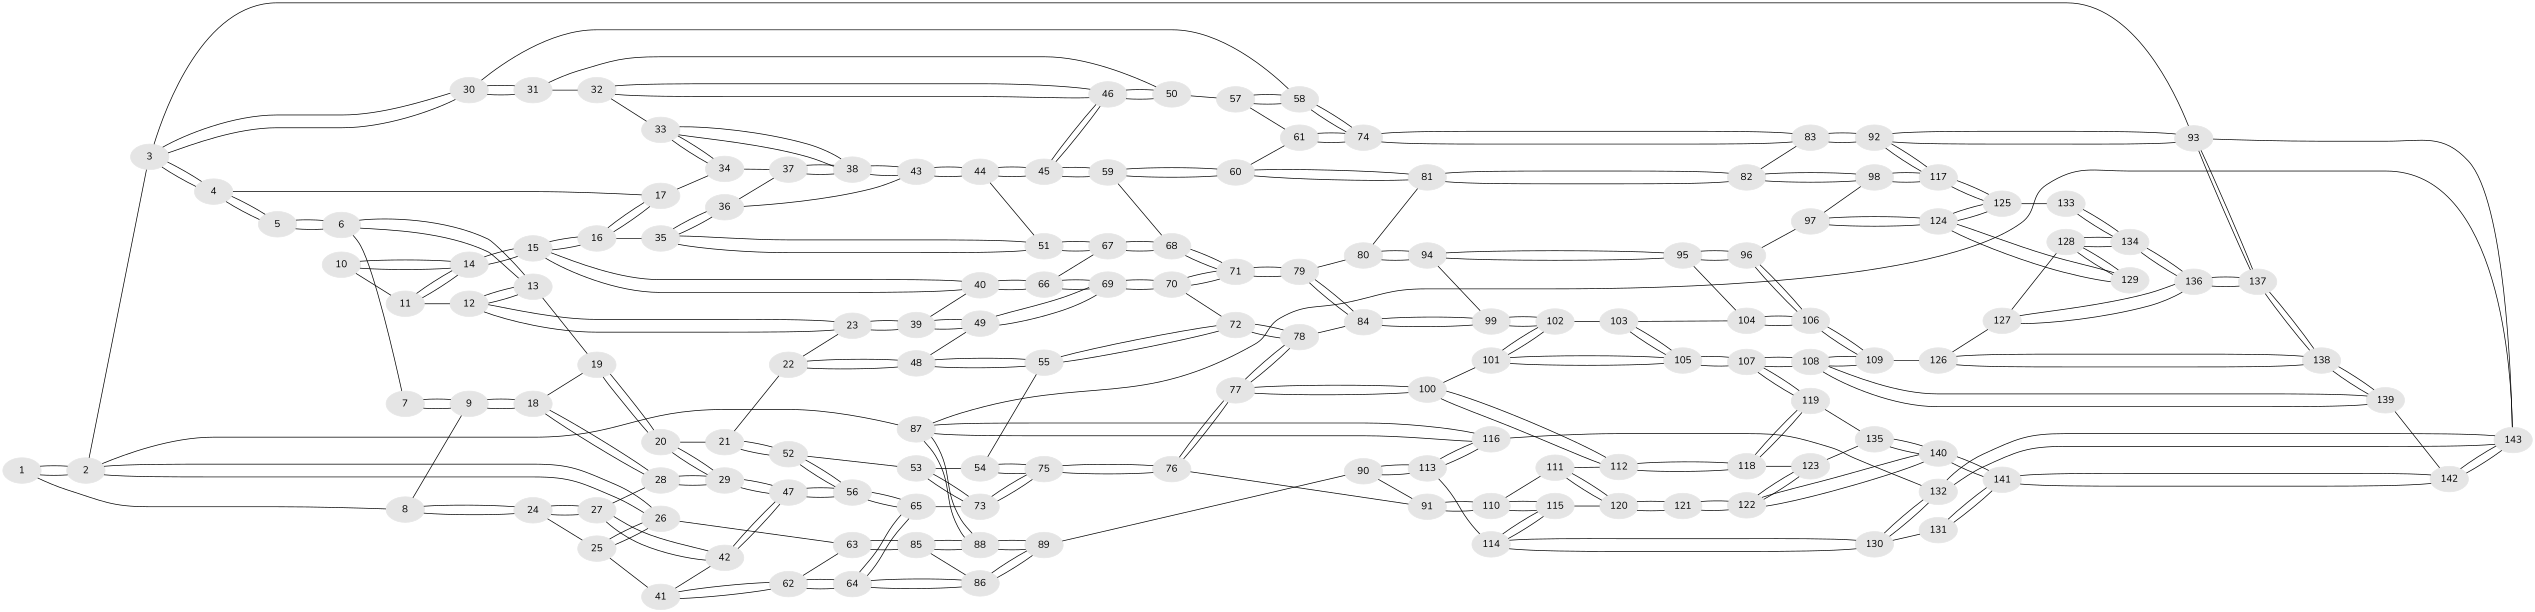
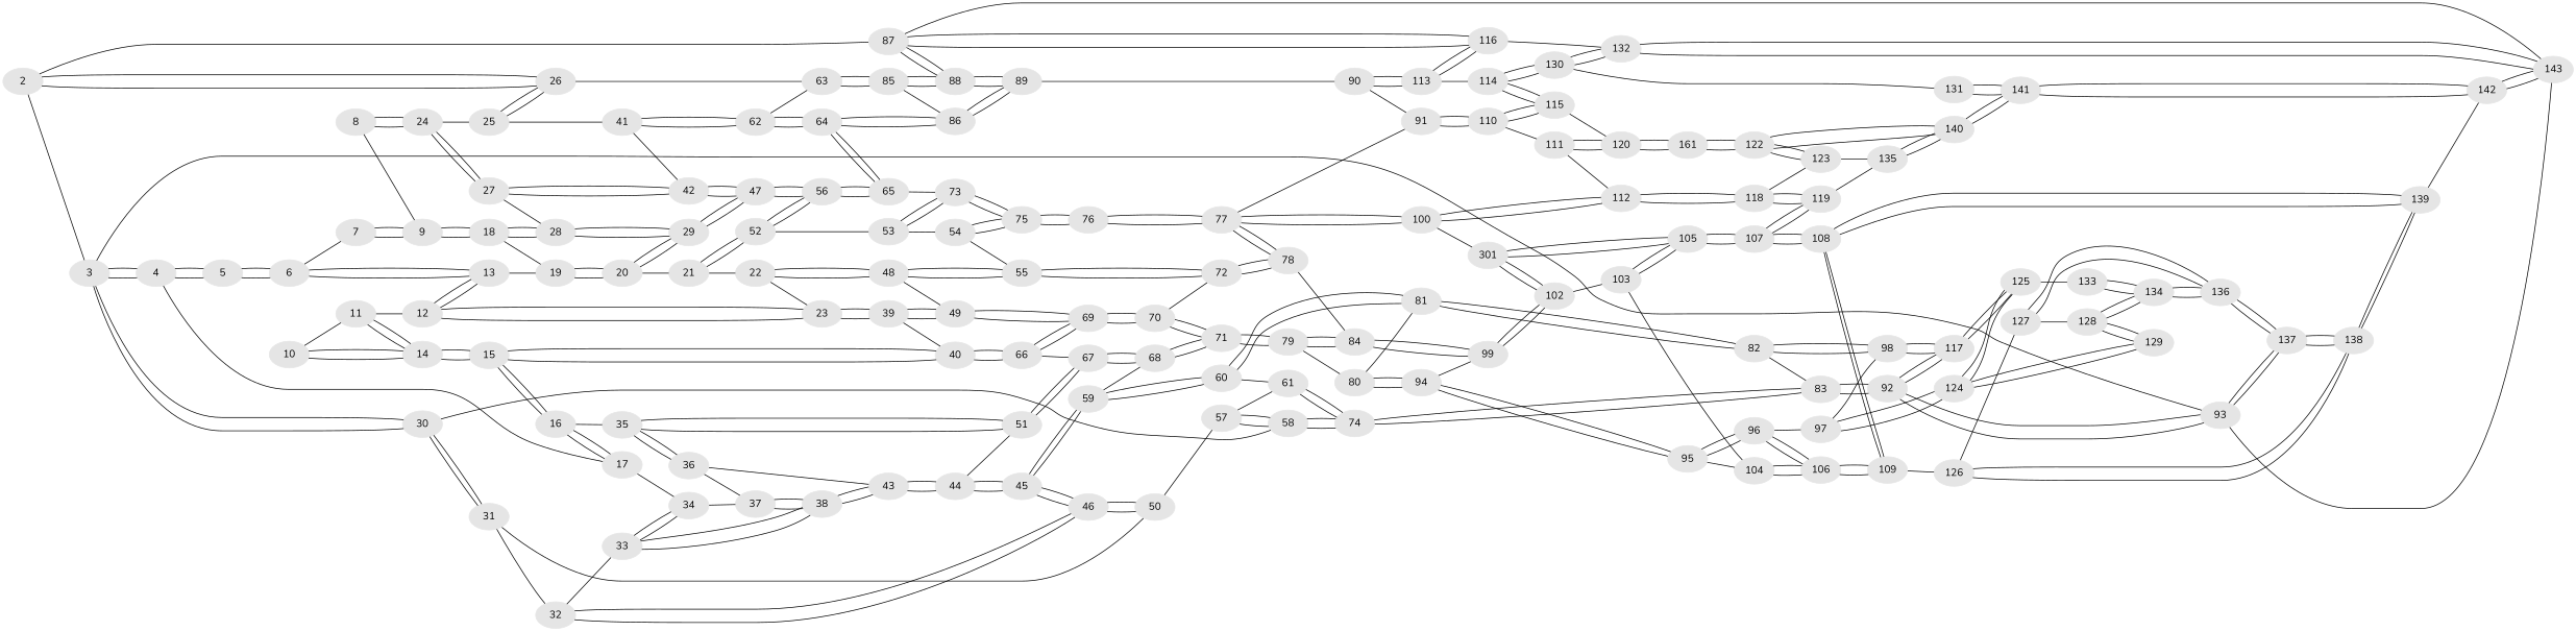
  graph {
    fontname=Nunito
    rankdir=LR
    node [color=gray90 fontname=Nunito style=filled]
    edge [fontname=Nunito]
-   1
    2
    8
    3
    26
    87
    9
    24
    4
    30
    93
    63
    88
    116
    143
    5
    17
    31
    58
    137
    6
    34
    7
    13
    19
    18
    25
    27
    28
    10
    11
    14
    12
    15
    23
    39
    20
    16
    40
    35
    66
    36
    51
    37
    29
    21
    22
    52
    47
    48
    56
    53
    49
    55
    41
    42
    62
    85
    32
    50
    74
    33
    46
    57
    38
    43
    67
    44
    69
    64
    45
    59
    60
    68
    65
    72
    70
    61
    54
    73
    75
    76
    78
    83
    81
    71
    82
    86
    89
    79
    84
    80
    92
    77
    91
    100
    110
-   101
+   101 [label=301]
    112
    99
    94
    95
    98
    117
    102
    90
    132
    113
    114
    111
    115
    125
    138
    96
    104
    97
    106
    124
    109
    129
    103
    105
    118
    107
    108
    119
    126
    139
    135
    142
    127
    120
-   121
+   121 [label=161]
    123
    130
    131
    133
    140
    122
    141
    134
    128
    136
-   1 -- 2
-   1 -- 2
-   1 -- 8
    2 -- 3
    2 -- 26
    2 -- 26
    2 -- 87
    8 -- 9
    8 -- 24
    8 -- 24
    3 -- 4
    3 -- 4
    3 -- 30
    3 -- 30
    3 -- 93
    26 -- 63
    87 -- 88
    87 -- 88
    87 -- 116
    87 -- 116
    87 -- 143
    9 -- 18
    9 -- 18
    24 -- 25
    24 -- 27
    24 -- 27
    4 -- 5
    4 -- 5
    4 -- 17
    30 -- 31
    30 -- 31
    30 -- 58
    93 -- 143
    93 -- 137
    93 -- 137
    63 -- 85
    63 -- 85
    88 -- 89
    88 -- 89
    116 -- 132
    5 -- 6
    5 -- 6
    17 -- 34
    31 -- 32
    31 -- 50
    58 -- 74
    58 -- 74
    137 -- 138
    137 -- 138
    6 -- 7
    6 -- 13
    6 -- 13
    34 -- 37
    7 -- 9
    7 -- 9
    13 -- 19
    19 -- 20
    19 -- 20
    18 -- 19
    18 -- 28
    18 -- 28
    25 -- 26
    25 -- 26
    25 -- 41
    27 -- 28
    27 -- 42
    27 -- 42
    28 -- 29
    28 -- 29
    10 -- 11
    10 -- 14
    10 -- 14
    11 -- 14
    11 -- 14
    11 -- 12
    14 -- 15
    14 -- 15
    12 -- 13
    12 -- 13
    12 -- 23
    12 -- 23
    15 -- 16
    15 -- 16
    15 -- 40
    15 -- 40
    23 -- 39
    23 -- 39
    39 -- 40
    39 -- 49
    39 -- 49
    20 -- 29
    20 -- 29
    20 -- 21
    16 -- 17
    16 -- 17
    16 -- 35
    40 -- 66
    40 -- 66
    35 -- 36
    35 -- 36
    35 -- 51
    35 -- 51
    66 -- 67
    66 -- 69
    66 -- 69
    36 -- 37
    36 -- 43
    51 -- 67
    51 -- 67
    37 -- 38
    37 -- 38
    29 -- 47
    29 -- 47
    21 -- 22
    21 -- 52
    21 -- 52
    22 -- 23
    22 -- 48
    22 -- 48
    52 -- 56
    52 -- 56
    52 -- 53
    47 -- 56
    47 -- 56
    48 -- 49
    48 -- 55
    48 -- 55
    56 -- 65
    56 -- 65
    53 -- 54
    53 -- 73
    53 -- 73
    49 -- 69
    49 -- 69
    55 -- 72
    55 -- 72
    41 -- 42
    41 -- 62
    41 -- 62
    42 -- 47
    42 -- 47
    62 -- 63
    62 -- 64
    62 -- 64
    85 -- 88
    85 -- 88
    85 -- 86
    32 -- 33
    32 -- 46
    32 -- 46
    50 -- 57
    74 -- 83
    74 -- 83
    33 -- 34
    33 -- 34
    33 -- 38
    33 -- 38
    46 -- 50
    46 -- 50
    57 -- 58
    57 -- 58
    57 -- 61
    38 -- 43
    38 -- 43
    43 -- 44
    43 -- 44
    67 -- 68
    67 -- 68
    44 -- 51
    44 -- 45
    44 -- 45
    69 -- 70
    69 -- 70
    64 -- 65
    64 -- 65
    64 -- 86
    64 -- 86
    45 -- 46
    45 -- 46
    45 -- 59
    45 -- 59
    59 -- 60
    59 -- 60
    59 -- 68
    60 -- 61
    60 -- 81
    60 -- 81
    68 -- 71
    68 -- 71
    65 -- 73
    72 -- 78
    72 -- 78
    70 -- 72
    70 -- 71
    70 -- 71
    61 -- 74
    61 -- 74
    54 -- 55
    54 -- 75
    54 -- 75
    73 -- 75
    73 -- 75
    75 -- 76
    75 -- 76
    76 -- 77
    76 -- 77
-   76 -- 91
+   77 -- 91
    78 -- 84
    83 -- 92
    83 -- 92
    81 -- 82
    81 -- 82
    71 -- 79
    71 -- 79
    82 -- 83
    82 -- 98
    82 -- 98
    86 -- 89
    86 -- 89
    89 -- 90
    79 -- 84
    79 -- 84
    79 -- 80
    84 -- 99
    84 -- 99
    80 -- 81
    80 -- 94
    80 -- 94
    92 -- 93
    92 -- 93
    92 -- 117
    92 -- 117
    77 -- 78
    77 -- 78
    77 -- 100
    77 -- 100
    91 -- 110
    91 -- 110
    100 -- 101
    100 -- 112
    100 -- 112
    110 -- 111
    110 -- 115
    110 -- 115
    101 -- 102
    101 -- 102
    101 -- 105
    101 -- 105
    112 -- 118
    112 -- 118
    99 -- 102
    99 -- 102
    94 -- 99
    94 -- 95
    94 -- 95
    95 -- 96
    95 -- 96
    95 -- 104
    98 -- 117
    98 -- 117
    117 -- 125
    117 -- 125
    102 -- 103
    90 -- 91
    90 -- 113
    90 -- 113
    132 -- 143
    132 -- 143
    113 -- 116
    113 -- 116
    113 -- 114
    114 -- 115
    114 -- 115
    114 -- 130
    114 -- 130
    111 -- 112
    111 -- 120
    111 -- 120
    115 -- 120
    125 -- 133
    138 -- 139
    138 -- 139
    96 -- 97
    96 -- 106
    96 -- 106
    104 -- 106
    104 -- 106
    97 -- 98
    97 -- 124
    97 -- 124
    106 -- 109
    106 -- 109
    124 -- 125
    124 -- 125
    124 -- 129
    124 -- 129
    109 -- 126
    103 -- 104
    103 -- 105
    103 -- 105
    105 -- 107
    105 -- 107
    118 -- 119
    118 -- 119
    118 -- 123
    107 -- 108
    107 -- 108
    107 -- 119
    107 -- 119
    108 -- 109
    108 -- 109
    108 -- 139
    108 -- 139
    119 -- 135
    126 -- 138
    126 -- 138
    126 -- 127
    139 -- 142
    135 -- 140
    135 -- 140
    142 -- 143
    142 -- 143
    127 -- 128
    127 -- 136
    127 -- 136
    120 -- 121
    120 -- 121
    121 -- 122
    121 -- 122
    123 -- 135
    130 -- 132
    130 -- 132
    130 -- 131
    131 -- 141
    131 -- 141
    133 -- 134
    133 -- 134
    140 -- 141
    140 -- 141
    122 -- 123
    122 -- 123
    122 -- 140
    122 -- 140
    141 -- 142
    141 -- 142
    134 -- 136
    134 -- 136
    128 -- 129
    128 -- 129
    128 -- 134
    128 -- 134
    136 -- 137
    136 -- 137
  }
